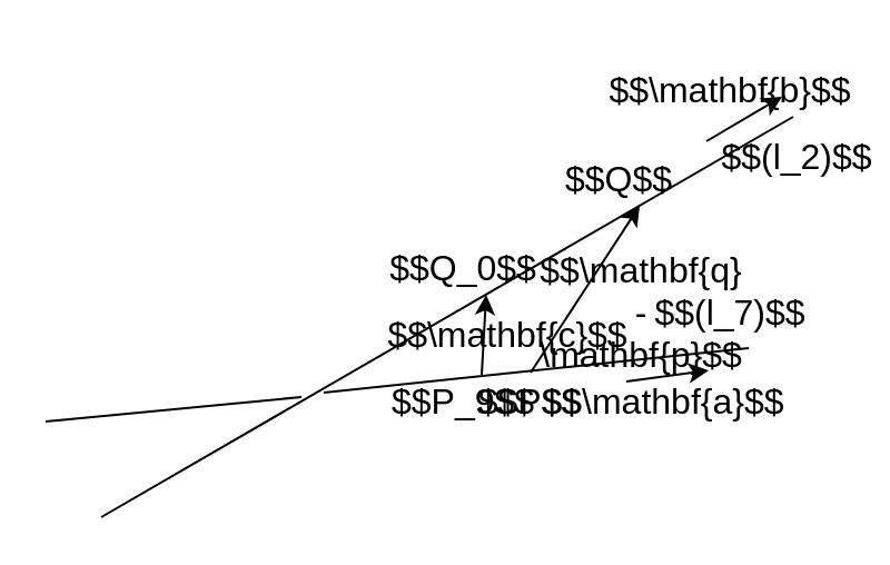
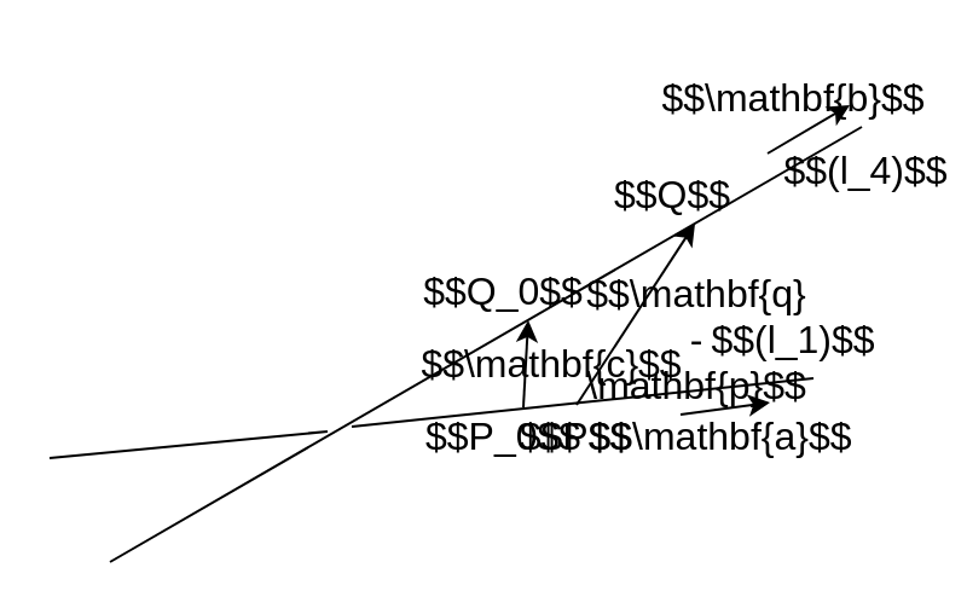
  <mxCell id="0" />
  <mxCell id="1" parent="0" />
  <mxCell id="2" value="$$\mathbf{a}$$" style="text;strokeColor=none;align=center;fillColor=none;html=1;verticalAlign=middle;whiteSpace=wrap;rounded=0;fontSize=16;" vertex="1" parent="1"><mxGeometry x="278" y="160" width="40" height="40" as="geometry" /></mxCell>
  <mxCell id="3" value="$$\mathbf{c}$$" style="text;strokeColor=none;align=center;fillColor=none;html=1;verticalAlign=middle;whiteSpace=wrap;rounded=0;fontSize=16;" vertex="1" parent="1"><mxGeometry x="208" y="130" width="40" height="40" as="geometry" /></mxCell>
  <mxCell id="4" value="$$\mathbf{q} - \mathbf{p}$$" style="text;strokeColor=none;align=center;fillColor=none;html=1;verticalAlign=middle;whiteSpace=wrap;rounded=0;fontSize=16;" vertex="1" parent="1"><mxGeometry x="248" y="120" width="80" height="40" as="geometry" /></mxCell>
  <mxCell id="5" value="$$\mathbf{b}$$" style="text;strokeColor=none;align=center;fillColor=none;html=1;verticalAlign=middle;whiteSpace=wrap;rounded=0;fontSize=16;" vertex="1" parent="1"><mxGeometry x="308" y="20" width="40" height="40" as="geometry" /></mxCell>
  <mxCell id="6" value="$$Q$$" style="text;strokeColor=none;align=center;fillColor=none;html=1;verticalAlign=middle;whiteSpace=wrap;rounded=0;fontSize=16;" vertex="1" parent="1"><mxGeometry x="258" y="60" width="40" height="40" as="geometry" /></mxCell>
  <mxCell id="7" value="$$Q_0$$" style="text;strokeColor=none;align=center;fillColor=none;html=1;verticalAlign=middle;whiteSpace=wrap;rounded=0;fontSize=16;" vertex="1" parent="1"><mxGeometry x="188" y="100" width="40" height="40" as="geometry" /></mxCell>
  <mxCell id="8" value="$$P$$" style="text;strokeColor=none;align=center;fillColor=none;html=1;verticalAlign=middle;whiteSpace=wrap;rounded=0;fontSize=16;" vertex="1" parent="1"><mxGeometry x="218" y="160" width="40" height="40" as="geometry" /></mxCell>
- <mxCell id="9" value="$$P_9$$" style="text;strokeColor=none;align=center;fillColor=none;html=1;verticalAlign=middle;whiteSpace=wrap;rounded=0;fontSize=16;" vertex="1" parent="1"><mxGeometry x="188" y="160" width="40" height="40" as="geometry" /></mxCell>
- <mxCell id="10" value="$$(l_2)$$" style="text;strokeColor=none;align=center;fillColor=none;html=1;verticalAlign=middle;whiteSpace=wrap;rounded=0;fontSize=16;" vertex="1" parent="1"><mxGeometry x="338" y="50" width="40" height="40" as="geometry" /></mxCell>
- <mxCell id="11" value="$$(l_7)$$" style="text;strokeColor=none;align=center;fillColor=none;html=1;verticalAlign=middle;whiteSpace=wrap;rounded=0;fontSize=16;" vertex="1" parent="1"><mxGeometry x="308" y="120" width="40" height="40" as="geometry" /></mxCell>
+ <mxCell id="9" value="$$P_0$$" style="text;strokeColor=none;align=center;fillColor=none;html=1;verticalAlign=middle;whiteSpace=wrap;rounded=0;fontSize=16;" vertex="1" parent="1"><mxGeometry x="188" y="160" width="40" height="40" as="geometry" /></mxCell>
+ <mxCell id="10" value="$$(l_4)$$" style="text;strokeColor=none;align=center;fillColor=none;html=1;verticalAlign=middle;whiteSpace=wrap;rounded=0;fontSize=16;" vertex="1" parent="1"><mxGeometry x="338" y="50" width="40" height="40" as="geometry" /></mxCell>
+ <mxCell id="11" value="$$(l_1)$$" style="text;strokeColor=none;align=center;fillColor=none;html=1;verticalAlign=middle;whiteSpace=wrap;rounded=0;fontSize=16;" vertex="1" parent="1"><mxGeometry x="308" y="120" width="40" height="40" as="geometry" /></mxCell>
  <mxCell id="12" value="" style="endArrow=none;html=1;rounded=0;" edge="1" parent="1"><mxGeometry width="50" height="50" relative="1" as="geometry"><mxPoint x="20" y="189" as="sourcePoint" /><mxPoint x="135" y="178" as="targetPoint" /></mxGeometry></mxCell>
  <mxCell id="13" value="" style="endArrow=none;html=1;rounded=0;" edge="1" parent="1"><mxGeometry width="50" height="50" relative="1" as="geometry"><mxPoint x="45" y="232" as="sourcePoint" /><mxPoint x="356" y="52" as="targetPoint" /></mxGeometry></mxCell>
  <mxCell id="14" value="" style="endArrow=none;html=1;rounded=0;" edge="1" parent="1"><mxGeometry width="50" height="50" relative="1" as="geometry"><mxPoint x="145" y="176" as="sourcePoint" /><mxPoint x="336" y="156" as="targetPoint" /></mxGeometry></mxCell>
  <mxCell id="15" value="" style="endArrow=classic;html=1;rounded=0;" edge="1" parent="1"><mxGeometry width="50" height="50" relative="1" as="geometry"><mxPoint x="216" y="168" as="sourcePoint" /><mxPoint x="218" y="132" as="targetPoint" /></mxGeometry></mxCell>
  <mxCell id="16" value="" style="endArrow=classic;html=1;rounded=0;" edge="1" parent="1"><mxGeometry width="50" height="50" relative="1" as="geometry"><mxPoint x="238" y="167" as="sourcePoint" /><mxPoint x="287" y="92" as="targetPoint" /></mxGeometry></mxCell>
  <mxCell id="17" value="" style="endArrow=classic;html=1;rounded=0;" edge="1" parent="1"><mxGeometry width="50" height="50" relative="1" as="geometry"><mxPoint x="317" y="63" as="sourcePoint" /><mxPoint x="351" y="43" as="targetPoint" /></mxGeometry></mxCell>
  <mxCell id="18" value="" style="endArrow=classic;html=1;rounded=0;" edge="1" parent="1"><mxGeometry width="50" height="50" relative="1" as="geometry"><mxPoint x="281" y="171" as="sourcePoint" /><mxPoint x="318" y="166" as="targetPoint" /></mxGeometry></mxCell>
